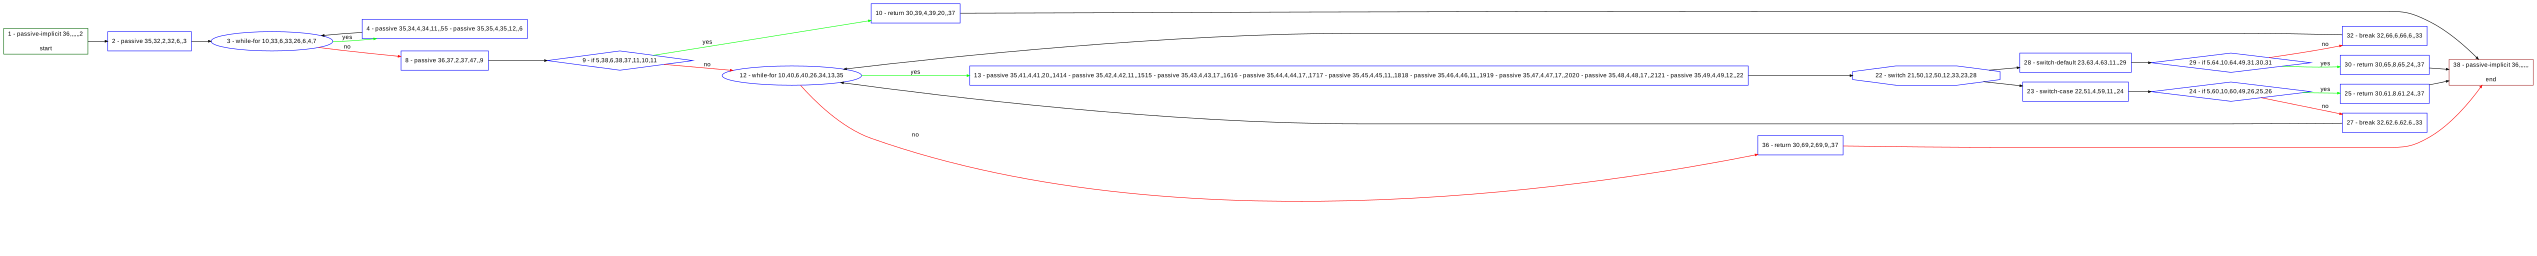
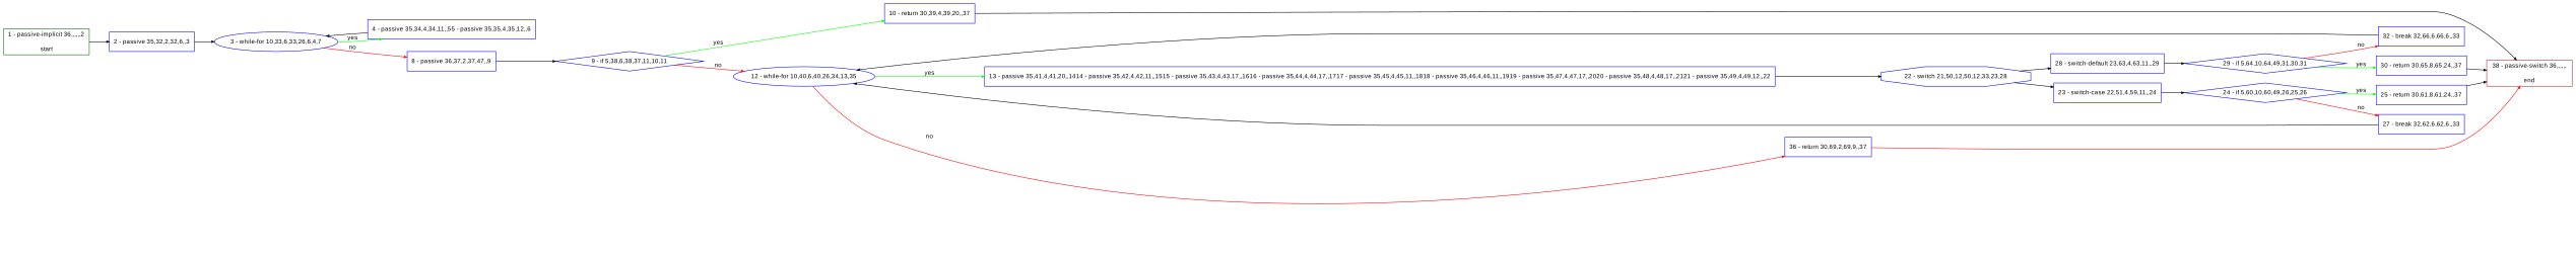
  digraph {
    bgcolor=white
    compound=true
    fillcolor="#FFFFCC"
    fontname=Arial
    fontsize=12
    pack=true
    packmode=clust
    rankdir=LR
    style="rounded,filled"
    node [color="#0000ff" compound=true fillcolor="#ffffff" fixedsize=false fontname=Arial fontsize=12 node_initialized=no shape=box style=filled]
    edge [arrowhead=normal arrowsize=0.5 arrowtail=none color="#000000" compound=true dir=forward fontcolor=black fontname=Arial fontsize=12]
    n1 [label="2 - passive 35,32,2,32,6,,3"]
    n2 [label="3 - while-for 10,33,6,33,26,6,4,7" shape=oval]
    n3 [label="4 - passive 35,34,4,34,11,,55 - passive 35,35,4,35,12,,6"]
    n4 [label="8 - passive 36,37,2,37,47,,9"]
    n5 [color="#006400" label="1 - passive-implicit 36,,,,,,2\n\nstart"]
    n6 [label="9 - if 5,38,6,38,37,11,10,11" shape=diamond]
    n7 [label="10 - return 30,39,4,39,20,,37"]
    n8 [label="12 - while-for 10,40,6,40,26,34,13,35" shape=oval]
-   n9 [color="#a52a2a" label="38 - passive-implicit 36,,,,,,\n\nend"]
+   n9 [color="#a52a2a" label="38 - passive-switch 36,,,,,,\n\nend"]
    n10 [label="13 - passive 35,41,4,41,20,,1414 - passive 35,42,4,42,11,,1515 - passive 35,43,4,43,17,,1616 - passive 35,44,4,44,17,,1717 - passive 35,45,4,45,11,,1818 - passive 35,46,4,46,11,,1919 - passive 35,47,4,47,17,,2020 - passive 35,48,4,48,17,,2121 - passive 35,49,4,49,12,,22"]
    n11 [label="36 - return 30,69,2,69,9,,37"]
    n12 [label="22 - switch 21,50,12,50,12,33,23,28" shape=octagon]
    n13 [label="23 - switch-case 22,51,4,59,11,,24"]
    n14 [label="28 - switch-default 23,63,4,63,11,,29"]
    n15 [label="24 - if 5,60,10,60,49,26,25,26" shape=diamond]
    n16 [label="29 - if 5,64,10,64,49,31,30,31" shape=diamond]
    n17 [label="25 - return 30,61,8,61,24,,37"]
    n18 [label="27 - break 32,62,6,62,6,,33"]
    n19 [label="30 - return 30,65,8,65,24,,37"]
    n20 [label="32 - break 32,66,6,66,6,,33"]
    n1 -> n2
    n2 -> n3 [color="#00ff00" label=yes]
    n2 -> n4 [color="#ff0000" label=no]
    n3 -> n2
    n4 -> n6
    n5 -> n1
    n6 -> n7 [color="#00ff00" label=yes]
    n6 -> n8 [color="#ff0000" label=no]
    n7 -> n9
    n8 -> n10 [color="#00ff00" label=yes]
    n8 -> n11 [color="#ff0000" label=no]
    n10 -> n12
    n11 -> n9 [color="#ff0000"]
    n12 -> n13
    n12 -> n14
    n13 -> n15
    n14 -> n16
    n15 -> n17 [color="#00ff00" label=yes]
    n15 -> n18 [color="#ff0000" label=no]
    n16 -> n19 [color="#00ff00" label=yes]
    n16 -> n20 [color="#ff0000" label=no]
    n17 -> n9
    n18 -> n8
    n19 -> n9
    n20 -> n8
  }
